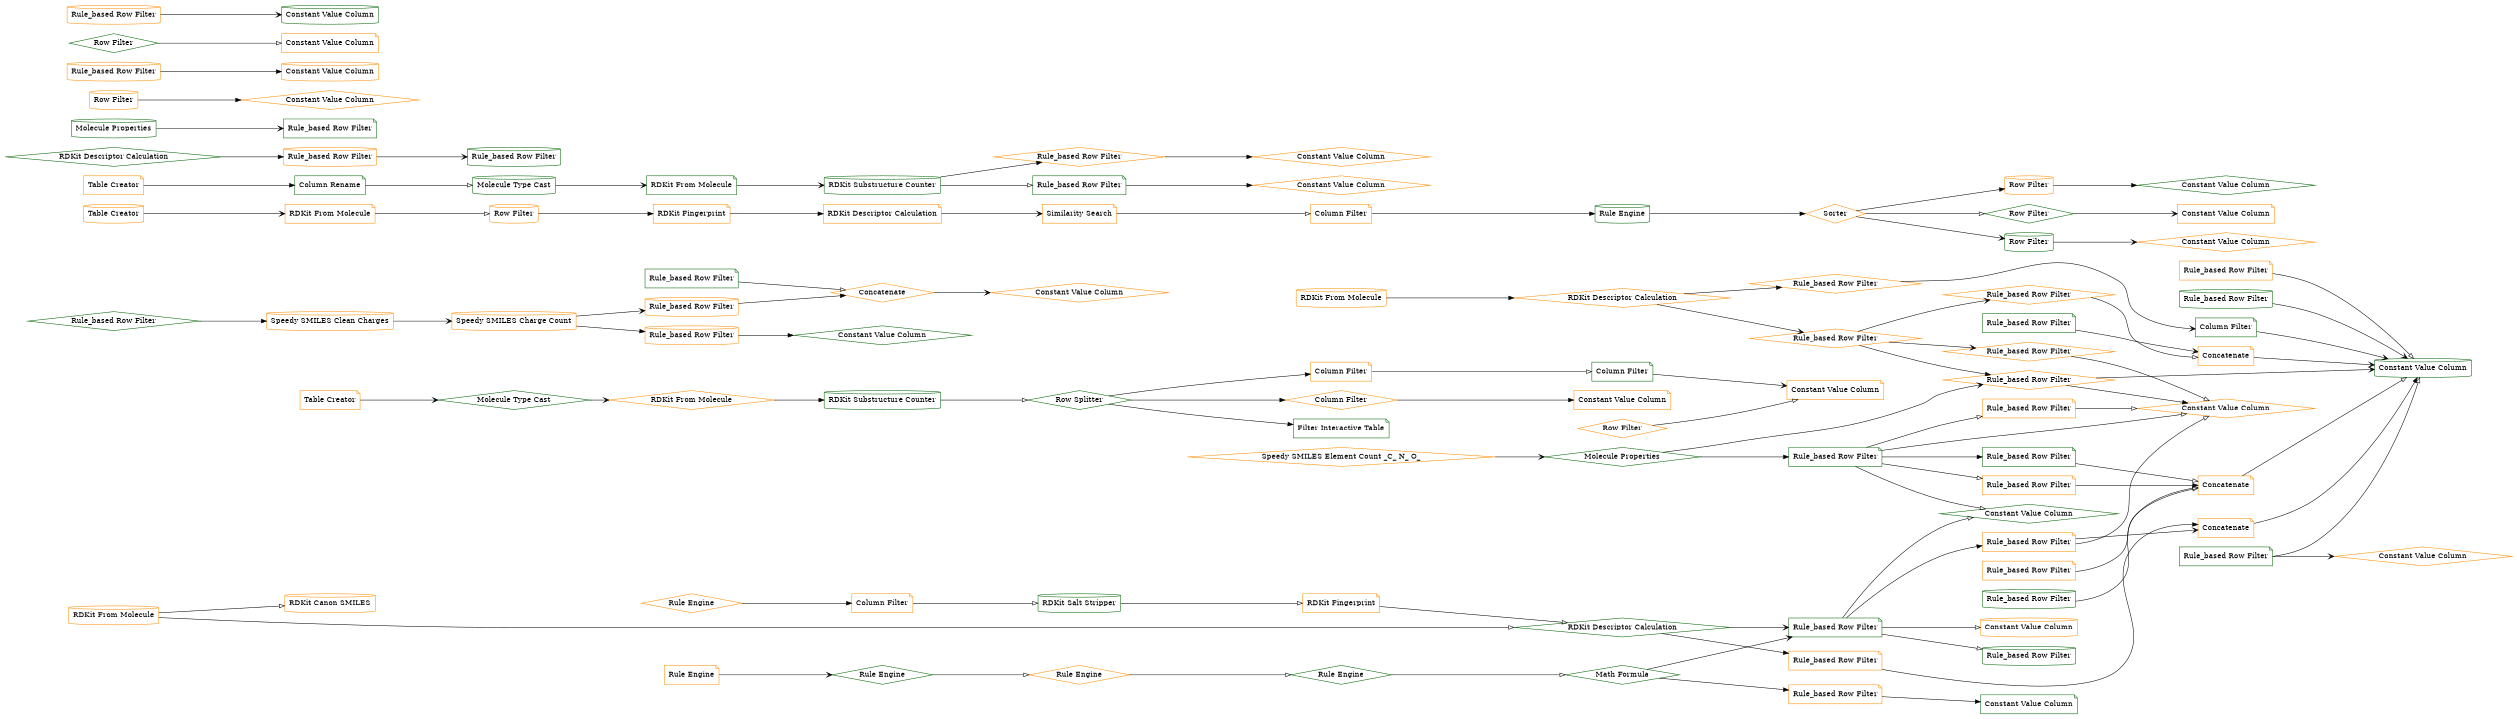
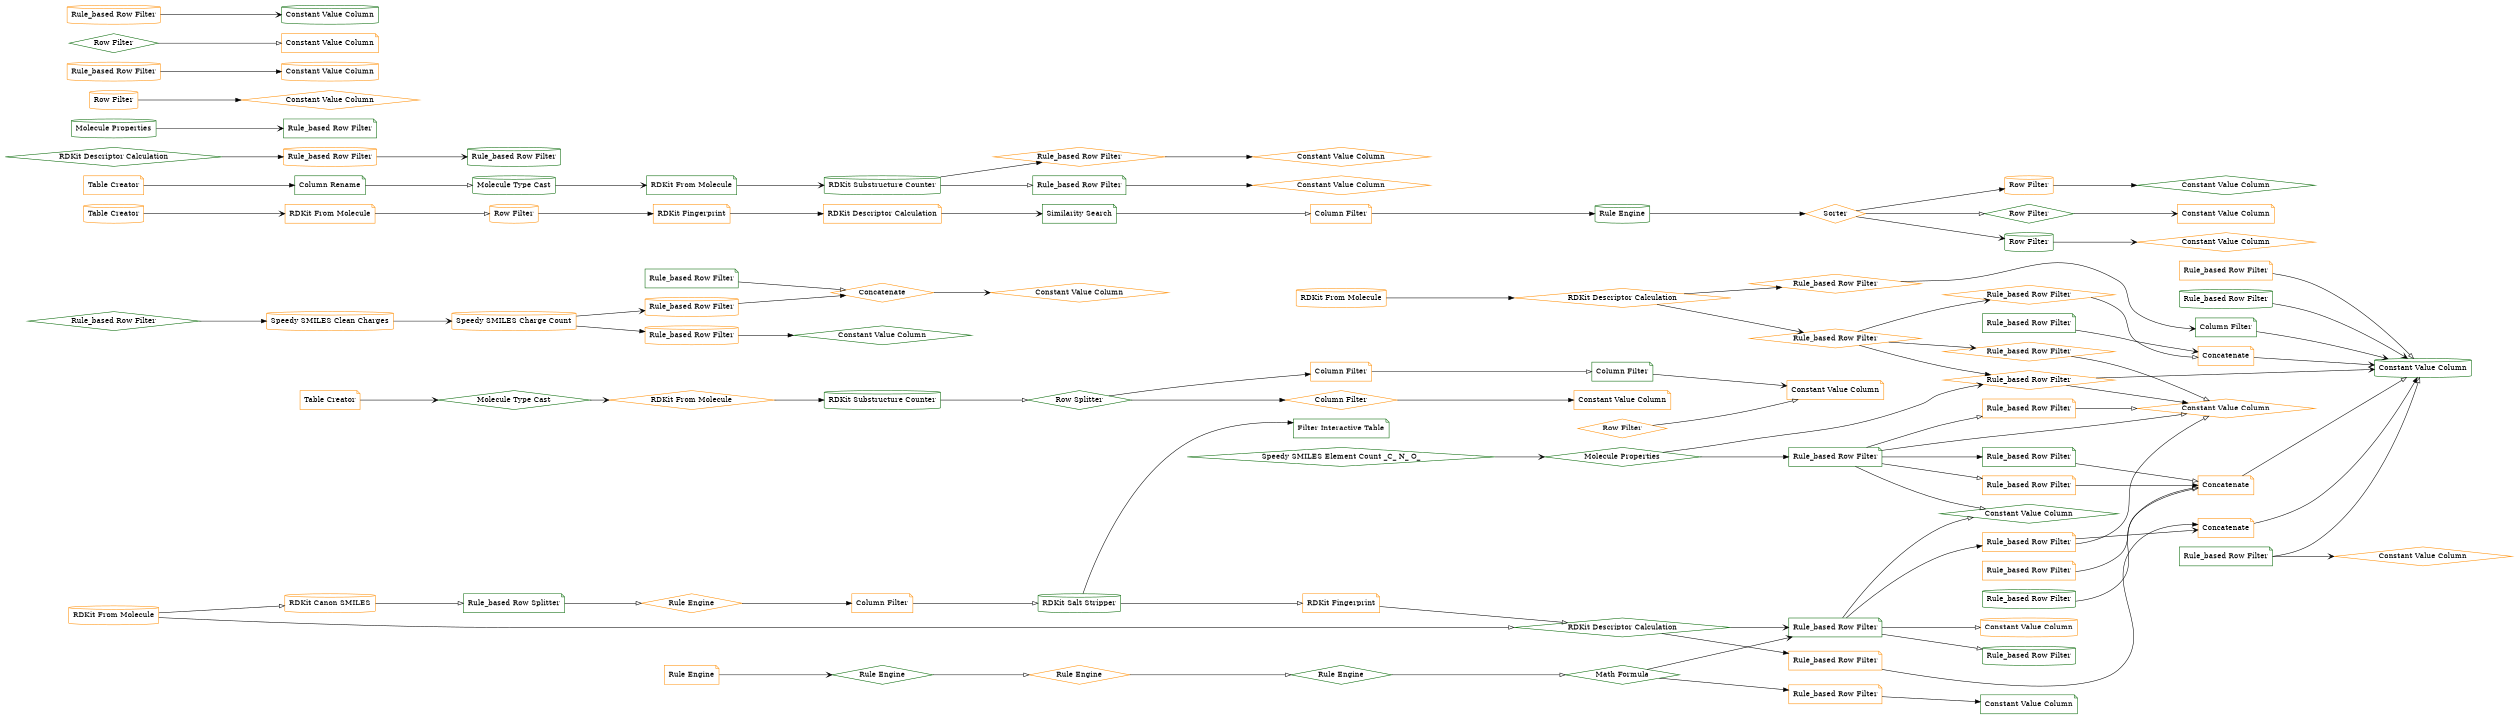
  digraph {
    rankdir=LR
    node [color=darkorange shape=note]
    edge [arrowhead=onormal]
    n1 [color=darkgreen label="Rule Engine" shape=diamond]
    n2 [label="Rule Engine" shape=diamond]
    n3 [color=darkgreen label="Rule Engine" shape=diamond]
    n4 [color=darkgreen label="Math Formula" shape=diamond]
    n5 [color=darkgreen label="Molecule Properties" shape=diamond]
    n6 [color=darkgreen label="Rule_based Row Filter"]
    n7 [label="Rule_based Row Filter" shape=diamond]
    n8 [label="Rule_based Row Filter"]
    n9 [label="Constant Value Column" shape=diamond]
    n10 [color=darkgreen label="Rule_based Row Filter"]
    n11 [label="Rule_based Row Filter"]
    n12 [color=darkgreen label="Constant Value Column" shape=diamond]
    n13 [color=darkgreen label="Constant Value Column" shape=cylinder]
    n14 [label=Concatenate]
    n15 [label="Rule_based Row Filter" shape=diamond]
    n16 [label=Concatenate]
    n17 [label="Rule_based Row Filter" shape=cylinder]
    n18 [label=Concatenate shape=diamond]
    n19 [label="Constant Value Column" shape=diamond]
    n20 [label="Rule_based Row Filter"]
    n21 [color=darkgreen label="Rule_based Row Filter"]
    n22 [label=Concatenate]
    n23 [label=Sorter shape=diamond]
    n24 [label="Row Filter" shape=cylinder]
    n25 [color=darkgreen label="Row Filter" shape=diamond]
    n26 [color=darkgreen label="Row Filter" shape=cylinder]
    n27 [color=darkgreen label="Constant Value Column" shape=diamond]
    n28 [label="Constant Value Column"]
    n29 [label="Constant Value Column" shape=diamond]
    n30 [label="RDKit Descriptor Calculation" shape=diamond]
    n31 [label="Rule_based Row Filter" shape=diamond]
    n32 [label="Rule_based Row Filter" shape=diamond]
    n33 [label="Rule_based Row Filter" shape=diamond]
    n34 [color=darkgreen label="Column Filter"]
    n35 [color=darkgreen label="RDKit Substructure Counter" shape=cylinder]
    n36 [label="Rule_based Row Filter" shape=diamond]
    n37 [color=darkgreen label="Rule_based Row Filter"]
    n38 [label="Constant Value Column" shape=diamond]
    n39 [label="Constant Value Column" shape=diamond]
    n40 [color=darkgreen label="RDKit Descriptor Calculation" shape=diamond]
    n41 [label="Rule_based Row Filter"]
    n42 [color=darkgreen label="Rule_based Row Filter"]
    n43 [label="Rule_based Row Filter"]
    n44 [label="Constant Value Column" shape=cylinder]
    n45 [color=darkgreen label="Rule_based Row Filter" shape=cylinder]
    n46 [label="Rule_based Row Filter" shape=cylinder]
    n47 [color=darkgreen label="Rule_based Row Filter" shape=cylinder]
    n48 [color=darkgreen label="Row Splitter" shape=diamond]
    n49 [label="Column Filter" shape=diamond]
    n50 [color=darkgreen label="Filter Interactive Table"]
    n51 [label="Column Filter"]
    n52 [label="Constant Value Column"]
    n53 [color=darkgreen label="Column Filter"]
    n54 [label="Constant Value Column"]
    n55 [color=darkgreen label="Rule_based Row Filter"]
    n56 [label="Constant Value Column" shape=diamond]
    n57 [label="Table Creator" shape=cylinder]
    n58 [label="RDKit From Molecule"]
    n59 [label="Row Filter" shape=cylinder]
    n60 [label="RDKit Fingerprint"]
    n61 [color=darkgreen label="RDKit Descriptor Calculation" shape=diamond]
    n62 [label="Rule Engine"]
    n63 [label="Table Creator"]
    n64 [color=darkgreen label="Molecule Type Cast" shape=diamond]
    n65 [label="RDKit From Molecule" shape=diamond]
    n66 [color=darkgreen label="RDKit Substructure Counter" shape=cylinder]
+   n67 [color=darkgreen label="Rule_based Row Splitter"]
    n68 [label="Rule Engine" shape=diamond]
    n69 [label="Column Filter"]
    n70 [color=darkgreen label="RDKit Salt Stripper" shape=cylinder]
    n71 [color=darkgreen label="Rule_based Row Filter" shape=diamond]
    n72 [label="Speedy SMILES Clean Charges" shape=cylinder]
    n73 [label="Speedy SMILES Charge Count" shape=cylinder]
    n74 [label="Rule_based Row Filter" shape=cylinder]
    n75 [color=darkgreen label="Constant Value Column" shape=diamond]
    n76 [color=darkgreen label="Rule_based Row Filter"]
    n77 [color=darkgreen label="Rule_based Row Filter" shape=cylinder]
    n78 [label="RDKit Fingerprint"]
    n79 [label="RDKit Descriptor Calculation"]
-   n80 [label="Similarity Search"]
+   n80 [color=darkgreen label="Similarity Search"]
    n81 [label="Column Filter"]
    n82 [color=darkgreen label="Rule Engine" shape=cylinder]
    n83 [label="Rule_based Row Filter"]
    n84 [label="Rule_based Row Filter"]
    n85 [color=darkgreen label="Constant Value Column"]
    n86 [label="Row Filter" shape=diamond]
    n87 [label="RDKit From Molecule" shape=cylinder]
    n88 [label="RDKit Canon SMILES" shape=cylinder]
    n89 [color=darkgreen label="Molecule Properties" shape=cylinder]
    n90 [color=darkgreen label="Rule_based Row Filter"]
    n91 [label="Row Filter" shape=cylinder]
    n92 [label="Constant Value Column" shape=diamond]
    n93 [color=darkgreen label="RDKit From Molecule"]
    n94 [label="Rule_based Row Filter" shape=cylinder]
    n95 [label="Constant Value Column" shape=cylinder]
    n96 [color=darkgreen label="Row Filter" shape=diamond]
    n97 [label="Constant Value Column"]
    n98 [color=darkgreen label="Column Rename"]
    n99 [color=darkgreen label="Molecule Type Cast" shape=cylinder]
-   n100 [label="Speedy SMILES Element Count _C_ N_ O_" shape=diamond]
+   n100 [color=darkgreen label="Speedy SMILES Element Count _C_ N_ O_" shape=diamond]
    n101 [label="Rule_based Row Filter" shape=cylinder]
    n102 [color=darkgreen label="Constant Value Column" shape=cylinder]
    n103 [color=darkgreen label="Rule_based Row Filter" shape=cylinder]
    n104 [label="RDKit From Molecule" shape=cylinder]
    n105 [label="Table Creator"]
    n1 -> n2
    n2 -> n3
    n3 -> n4
    n4 -> n42 [arrowhead=vee]
    n4 -> n84 [arrowhead=normal]
    n5 -> n6 [arrowhead=normal]
    n5 -> n7 [arrowhead=vee]
    n6 -> n8
    n6 -> n9
    n6 -> n10 [arrowhead=normal]
    n6 -> n11
    n6 -> n12
    n7 -> n9 [arrowhead=normal]
    n7 -> n13 [arrowhead=vee]
    n8 -> n9
    n10 -> n14
    n11 -> n14 [arrowhead=normal]
    n14 -> n13
    n15 -> n16
    n16 -> n13 [arrowhead=vee]
    n17 -> n18 [arrowhead=normal]
    n18 -> n19 [arrowhead=vee]
    n20 -> n14
    n21 -> n18
    n22 -> n13 [arrowhead=normal]
    n23 -> n24 [arrowhead=normal]
    n23 -> n25
    n23 -> n26 [arrowhead=vee]
    n24 -> n27 [arrowhead=normal]
    n25 -> n28 [arrowhead=vee]
    n26 -> n29 [arrowhead=vee]
    n30 -> n31 [arrowhead=vee]
    n30 -> n32 [arrowhead=normal]
    n31 -> n7 [arrowhead=normal]
    n31 -> n15 [arrowhead=vee]
    n31 -> n33 [arrowhead=vee]
    n32 -> n34 [arrowhead=vee]
    n33 -> n9
    n34 -> n13 [arrowhead=vee]
    n35 -> n36 [arrowhead=normal]
    n35 -> n37
    n36 -> n38 [arrowhead=normal]
    n37 -> n39 [arrowhead=normal]
    n40 -> n41 [arrowhead=normal]
    n40 -> n42 [arrowhead=vee]
    n41 -> n22 [arrowhead=normal]
    n42 -> n12
    n42 -> n43 [arrowhead=normal]
    n42 -> n44
    n42 -> n45
    n43 -> n9
    n43 -> n22 [arrowhead=vee]
    n46 -> n47 [arrowhead=vee]
    n48 -> n49 [arrowhead=normal]
-   n48 -> n50 [arrowhead=normal]
+   n70 -> n50 [arrowhead=normal]
    n48 -> n51 [arrowhead=normal]
    n49 -> n52 [arrowhead=normal]
    n51 -> n53
    n53 -> n54 [arrowhead=vee]
    n55 -> n13
    n55 -> n56 [arrowhead=vee]
    n57 -> n58 [arrowhead=vee]
    n58 -> n59
    n59 -> n60 [arrowhead=normal]
    n60 -> n79 [arrowhead=normal]
    n61 -> n46 [arrowhead=normal]
    n62 -> n1 [arrowhead=vee]
    n63 -> n64 [arrowhead=vee]
    n64 -> n65 [arrowhead=vee]
    n65 -> n66 [arrowhead=normal]
    n66 -> n48
+   n67 -> n68
    n68 -> n69 [arrowhead=normal]
    n69 -> n70
    n70 -> n78
    n71 -> n72 [arrowhead=normal]
    n72 -> n73 [arrowhead=vee]
    n73 -> n17 [arrowhead=vee]
    n73 -> n74 [arrowhead=normal]
    n74 -> n75 [arrowhead=normal]
    n76 -> n16 [arrowhead=vee]
    n77 -> n14
    n78 -> n40
    n79 -> n80 [arrowhead=vee]
    n80 -> n81
    n81 -> n82 [arrowhead=normal]
    n82 -> n23 [arrowhead=normal]
    n83 -> n13
    n84 -> n85 [arrowhead=normal]
    n86 -> n54
    n87 -> n40
    n87 -> n88
+   n88 -> n67
    n89 -> n90 [arrowhead=vee]
    n91 -> n92 [arrowhead=normal]
    n93 -> n35 [arrowhead=vee]
    n94 -> n95 [arrowhead=normal]
    n96 -> n97
    n98 -> n99
    n99 -> n93 [arrowhead=vee]
    n100 -> n5 [arrowhead=vee]
    n101 -> n102 [arrowhead=vee]
    n103 -> n13 [arrowhead=vee]
    n104 -> n30 [arrowhead=normal]
    n105 -> n98 [arrowhead=normal]
  }
